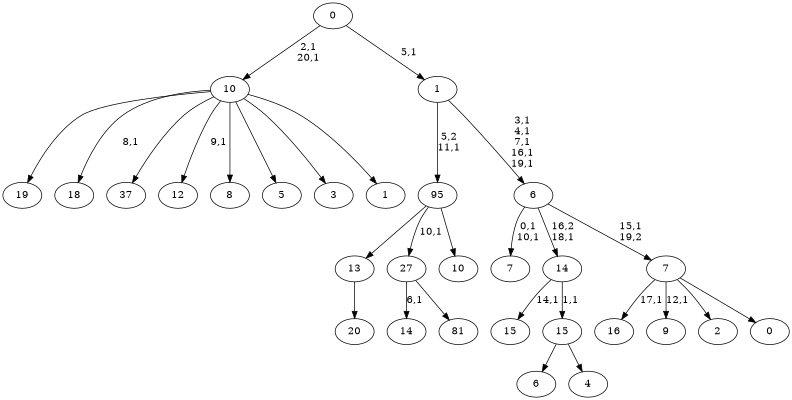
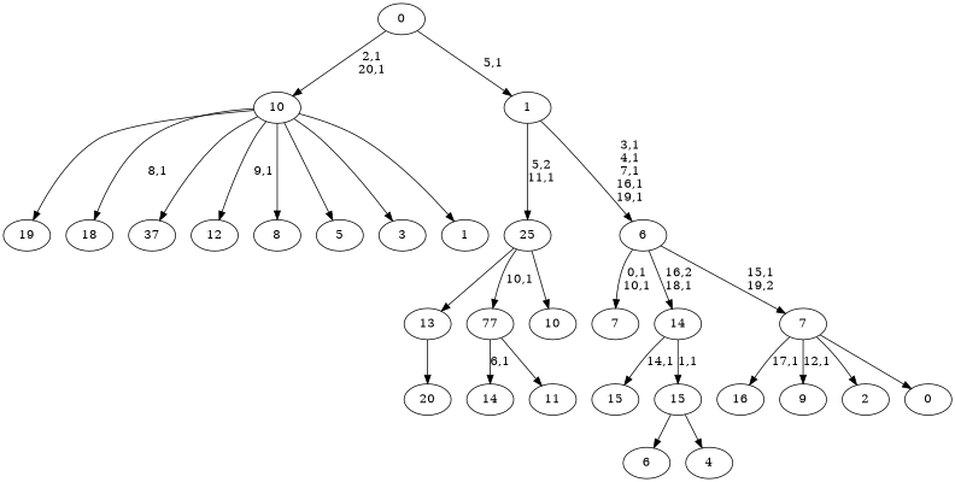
  digraph {
    n1 [label=20]
    n2 [label=19]
    n3 [label=18]
    n4 [label=37]
    n5 [label=16]
    n6 [label=15]
    n7 [label=14]
    n8 [label=13]
    n9 [label=12]
-   n10 [label=81]
-   27
+   n10 [label=11]
+   27 [label=77]
    n12 [label=10]
-   25 [label=95]
+   25
    n14 [label=9]
    n15 [label=8]
    n16 [label=7]
    n17 [label=6]
    n18 [label=5]
    n19 [label=4]
    15
    14
    n22 [label=3]
    n23 [label=2]
    n24 [label=1]
    10
    n26 [label=0]
    7
    6
    1
    0
    n8 -> n1
    27 -> n7 [label="6,1"]
    27 -> n10
    25 -> n8
    25 -> 27 [label="10,1"]
    25 -> n12
    15 -> n17
    15 -> n19
    14 -> n6 [label="14,1"]
    14 -> 15 [label="1,1"]
    10 -> n2
    10 -> n3 [label="8,1"]
    10 -> n4
    10 -> n9 [label="9,1"]
    10 -> n15
    10 -> n18
    10 -> n22
    10 -> n24
    7 -> n5 [label="17,1"]
    7 -> n14 [label="12,1"]
    7 -> n23
    7 -> n26
    6 -> n16 [label="0,1\n10,1"]
    6 -> 14 [label="16,2\n18,1"]
    6 -> 7 [label="15,1\n19,2"]
    1 -> 25 [label="5,2\n11,1"]
    1 -> 6 [label="3,1\n4,1\n7,1\n16,1\n19,1"]
    0 -> 10 [label="2,1\n20,1"]
    0 -> 1 [label="5,1"]
  }
